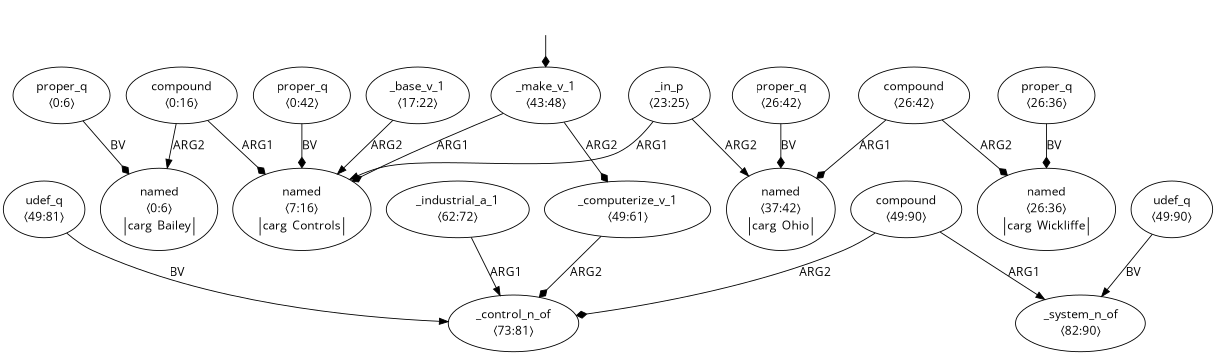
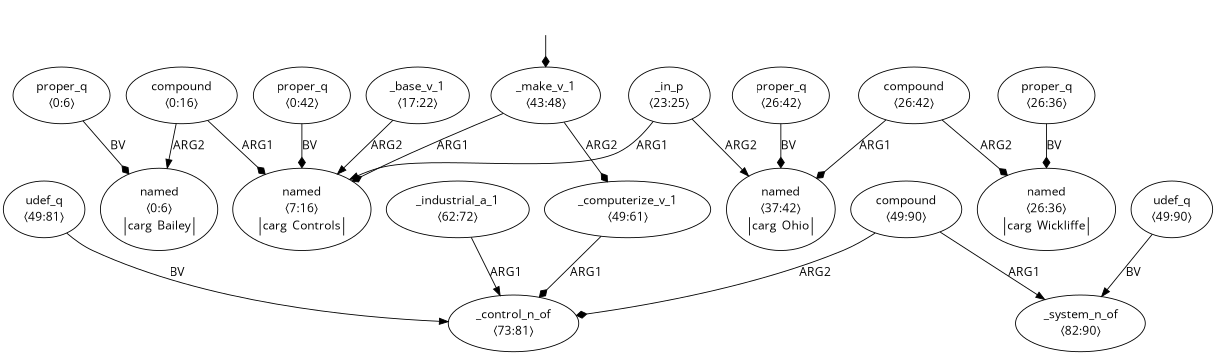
  digraph {
    fontname="Open Sans"
    node [fontname="Open Sans"]
    edge [arrowhead=diamond fontname="Open Sans"]
    top [style=invis]
    n2 [label=<<table align="center" border="0" cellspacing="0"><tr><td colspan="2">_make_v_1</td></tr><tr><td colspan="2">〈43:48〉</td></tr></table>>]
    n3 [label=<<table align="center" border="0" cellspacing="0"><tr><td colspan="2">named</td></tr><tr><td colspan="2">〈7:16〉</td></tr><tr><td sides="l" border="1" align="left">carg</td><td sides="r" border="1" align="left">Controls</td></tr></table>>]
    n4 [label=<<table align="center" border="0" cellspacing="0"><tr><td colspan="2">_computerize_v_1</td></tr><tr><td colspan="2">〈49:61〉</td></tr></table>>]
    n5 [label=<<table align="center" border="0" cellspacing="0"><tr><td colspan="2">_system_n_of</td></tr><tr><td colspan="2">〈82:90〉</td></tr></table>>]
    n6 [label=<<table align="center" border="0" cellspacing="0"><tr><td colspan="2">proper_q</td></tr><tr><td colspan="2">〈0:42〉</td></tr></table>>]
    n7 [label=<<table align="center" border="0" cellspacing="0"><tr><td colspan="2">compound</td></tr><tr><td colspan="2">〈0:16〉</td></tr></table>>]
    n8 [label=<<table align="center" border="0" cellspacing="0"><tr><td colspan="2">named</td></tr><tr><td colspan="2">〈0:6〉</td></tr><tr><td sides="l" border="1" align="left">carg</td><td sides="r" border="1" align="left">Bailey</td></tr></table>>]
    n9 [label=<<table align="center" border="0" cellspacing="0"><tr><td colspan="2">proper_q</td></tr><tr><td colspan="2">〈0:6〉</td></tr></table>>]
    n10 [label=<<table align="center" border="0" cellspacing="0"><tr><td colspan="2">_base_v_1</td></tr><tr><td colspan="2">〈17:22〉</td></tr></table>>]
    n11 [label=<<table align="center" border="0" cellspacing="0"><tr><td colspan="2">_in_p</td></tr><tr><td colspan="2">〈23:25〉</td></tr></table>>]
    n12 [label=<<table align="center" border="0" cellspacing="0"><tr><td colspan="2">named</td></tr><tr><td colspan="2">〈37:42〉</td></tr><tr><td sides="l" border="1" align="left">carg</td><td sides="r" border="1" align="left">Ohio</td></tr></table>>]
    n13 [label=<<table align="center" border="0" cellspacing="0"><tr><td colspan="2">proper_q</td></tr><tr><td colspan="2">〈26:42〉</td></tr></table>>]
    n14 [label=<<table align="center" border="0" cellspacing="0"><tr><td colspan="2">compound</td></tr><tr><td colspan="2">〈26:42〉</td></tr></table>>]
    n15 [label=<<table align="center" border="0" cellspacing="0"><tr><td colspan="2">named</td></tr><tr><td colspan="2">〈26:36〉</td></tr><tr><td sides="l" border="1" align="left">carg</td><td sides="r" border="1" align="left">Wickliffe</td></tr></table>>]
    n16 [label=<<table align="center" border="0" cellspacing="0"><tr><td colspan="2">proper_q</td></tr><tr><td colspan="2">〈26:36〉</td></tr></table>>]
    n17 [label=<<table align="center" border="0" cellspacing="0"><tr><td colspan="2">udef_q</td></tr><tr><td colspan="2">〈49:90〉</td></tr></table>>]
    n18 [label=<<table align="center" border="0" cellspacing="0"><tr><td colspan="2">compound</td></tr><tr><td colspan="2">〈49:90〉</td></tr></table>>]
    n19 [label=<<table align="center" border="0" cellspacing="0"><tr><td colspan="2">_control_n_of</td></tr><tr><td colspan="2">〈73:81〉</td></tr></table>>]
    n20 [label=<<table align="center" border="0" cellspacing="0"><tr><td colspan="2">udef_q</td></tr><tr><td colspan="2">〈49:81〉</td></tr></table>>]
    n21 [label=<<table align="center" border="0" cellspacing="0"><tr><td colspan="2">_industrial_a_1</td></tr><tr><td colspan="2">〈62:72〉</td></tr></table>>]
    top -> n2
    n2 -> n3 [label=ARG1]
    n2 -> n4 [label=ARG2]
-   n4 -> n19 [label=ARG2]
+   n4 -> n19 [label=ARG1]
    n6 -> n3 [label=BV]
    n7 -> n3 [label=ARG1]
    n7 -> n8 [arrowhead=normal label=ARG2]
    n9 -> n8 [label=BV]
    n10 -> n3 [arrowhead=normal label=ARG2]
    n11 -> n3 [arrowhead=normal label=ARG1]
    n11 -> n12 [arrowhead=normal label=ARG2]
    n13 -> n12 [label=BV]
    n14 -> n12 [label=ARG1]
    n14 -> n15 [label=ARG2]
    n16 -> n15 [label=BV]
    n17 -> n5 [arrowhead=normal label=BV]
    n18 -> n5 [arrowhead=normal label=ARG1]
    n18 -> n19 [label=ARG2]
    n20 -> n19 [arrowhead=normal label=BV]
    n21 -> n19 [arrowhead=normal label=ARG1]
  }
